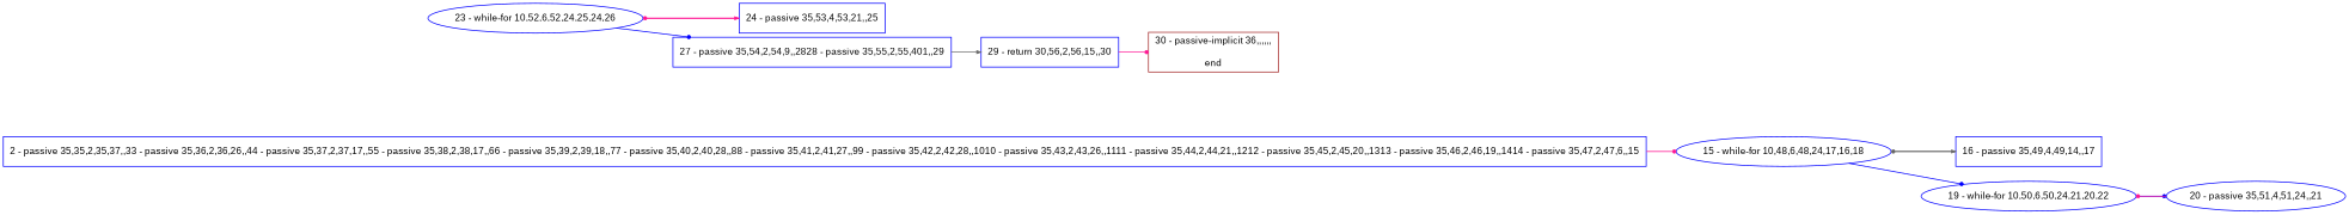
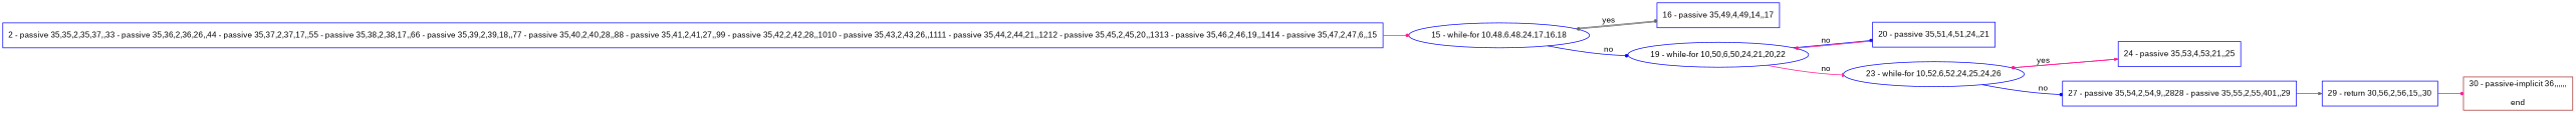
  digraph {
    bgcolor=white
    compound=true
    fillcolor="#FFFFCC"
    fontname=Arial
    fontsize=12
    pack=true
    packmode=clust
    rankdir=LR
    style="rounded,filled"
    node [color="#0000ff" compound=true fillcolor="#ffffff" fixedsize=false fontname=Arial fontsize=12 node_initialized=no shape=box style=filled]
    edge [arrowhead=dot arrowsize=0.5 arrowtail=none color=deeppink compound=true dir=forward fontcolor=black fontname=Arial fontsize=12]
    n1 [label="2 - passive 35,35,2,35,37,,33 - passive 35,36,2,36,26,,44 - passive 35,37,2,37,17,,55 - passive 35,38,2,38,17,,66 - passive 35,39,2,39,18,,77 - passive 35,40,2,40,28,,88 - passive 35,41,2,41,27,,99 - passive 35,42,2,42,28,,1010 - passive 35,43,2,43,26,,1111 - passive 35,44,2,44,21,,1212 - passive 35,45,2,45,20,,1313 - passive 35,46,2,46,19,,1414 - passive 35,47,2,47,6,,15"]
    n2 [label="15 - while-for 10,48,6,48,24,17,16,18" shape=oval]
    n3 [label="16 - passive 35,49,4,49,14,,17"]
    n4 [label="19 - while-for 10,50,6,50,24,21,20,22" shape=oval]
-   n5 [label="20 - passive 35,51,4,51,24,,21" shape=ellipse]
+   n5 [label="20 - passive 35,51,4,51,24,,21"]
    n6 [label="23 - while-for 10,52,6,52,24,25,24,26" shape=oval]
    n7 [label="24 - passive 35,53,4,53,21,,25"]
    n8 [label="27 - passive 35,54,2,54,9,,2828 - passive 35,55,2,55,401,,29"]
    n9 [label="29 - return 30,56,2,56,15,,30"]
    n10 [color="#a52a2a" label="30 - passive-implicit 36,,,,,,\n\nend"]
    n1 -> n2
-   n2 -> n3 [arrowhead=normal color=gray40 label=yes]
+   n2 -> n3 [color=gray40 label=yes]
    n2 -> n4 [color=blue label=no]
    n3 -> n2 [color=gray40]
-   n4 -> n5 [color=blue label=yes]
+   n4 -> n5 [color=blue label=no]
+   n4 -> n6 [arrowhead=tee label=no]
    n5 -> n4
    n6 -> n7 [arrowhead=normal label=yes]
    n6 -> n8 [color=blue label=no]
    n7 -> n6
    n8 -> n9 [arrowhead=normal color=gray40]
    n9 -> n10
  }
